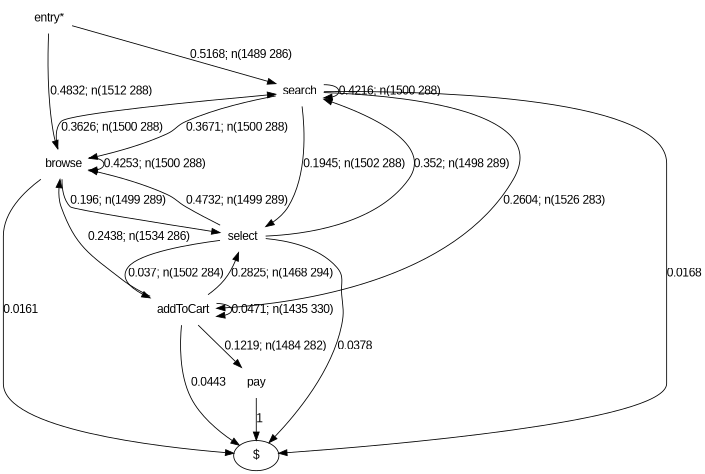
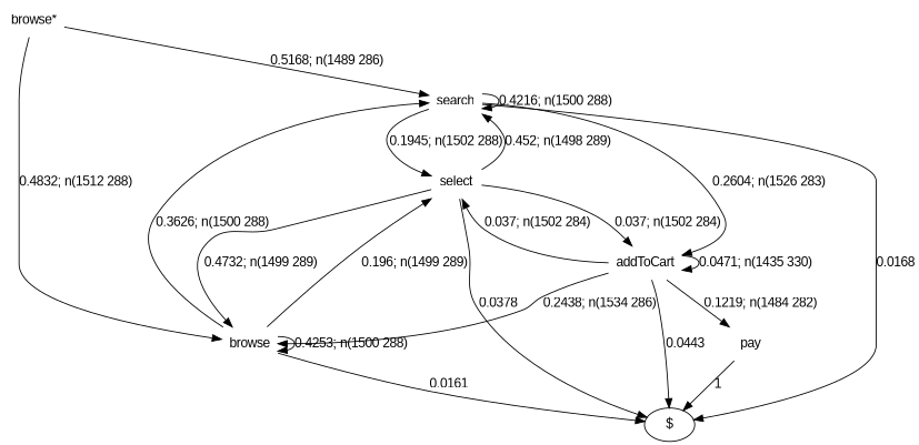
  digraph {
    fontname="Liberation Sans"
    node [fontname="Liberation Sans" shape=none]
    edge [fontname="Liberation Sans" style=solid]
-   n1 [label="entry*"]
+   n1 [label="browse*"]
    n2 [label=search]
    n3 [label=browse]
    n4 [label=select]
    "$" [shape=""]
    n6 [label=addToCart]
    n7 [label=pay]
    n1 -> n2 [label="0.5168; n(1489 286)"]
    n1 -> n3 [label="0.4832; n(1512 288)"]
    n2 -> n2 [label="0.4216; n(1500 288)"]
-   n2 -> n3 [label="0.3671; n(1500 288)"]
    n2 -> n4 [label="0.1945; n(1502 288)"]
    n2 -> "$" [label=0.0168]
    n2 -> n6 [label="0.2604; n(1526 283)"]
    n3 -> n2 [label="0.3626; n(1500 288)"]
    n3 -> n3 [label="0.4253; n(1500 288)"]
    n3 -> n4 [label="0.196; n(1499 289)"]
    n3 -> "$" [label=0.0161]
-   n4 -> n2 [label="0.352; n(1498 289)"]
+   n4 -> n2 [label="0.452; n(1498 289)"]
    n4 -> n3 [label="0.4732; n(1499 289)"]
    n4 -> "$" [label=0.0378]
    n4 -> n6 [label="0.037; n(1502 284)"]
    n6 -> n3 [label="0.2438; n(1534 286)"]
-   n6 -> n4 [label="0.2825; n(1468 294)"]
+   n6 -> n4 [label="0.037; n(1502 284)"]
    n6 -> "$" [label=0.0443]
    n6 -> n6 [label="0.0471; n(1435 330)"]
    n6 -> n7 [label="0.1219; n(1484 282)"]
    n7 -> "$" [label=1]
  }
